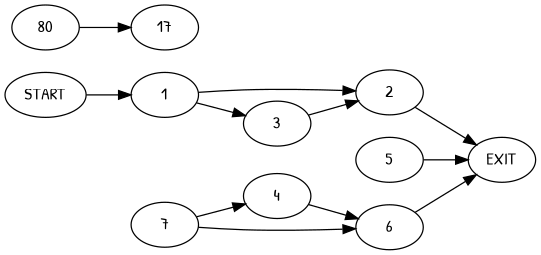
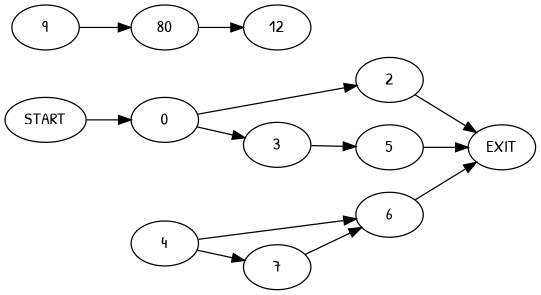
  digraph {
    fontname="Patrick Hand"
    rankdir=LR
    node [fontname="Patrick Hand"]
    edge [fontname="Patrick Hand"]
    n1 [label=START]
-   1
+   1 [label=0]
    2
    3
    n5 [label=EXIT]
    5
    4
    6
    7
    n10 [label=80]
-   12 [label=17]
+   9
+   12
    n1 -> 1
    1 -> 2
    1 -> 3
    2 -> n5
-   3 -> 2
+   3 -> 5
    5 -> n5
    4 -> 6
-   7 -> 4
+   4 -> 7
    6 -> n5
    7 -> 6
    n10 -> 12
+   9 -> n10
  }
